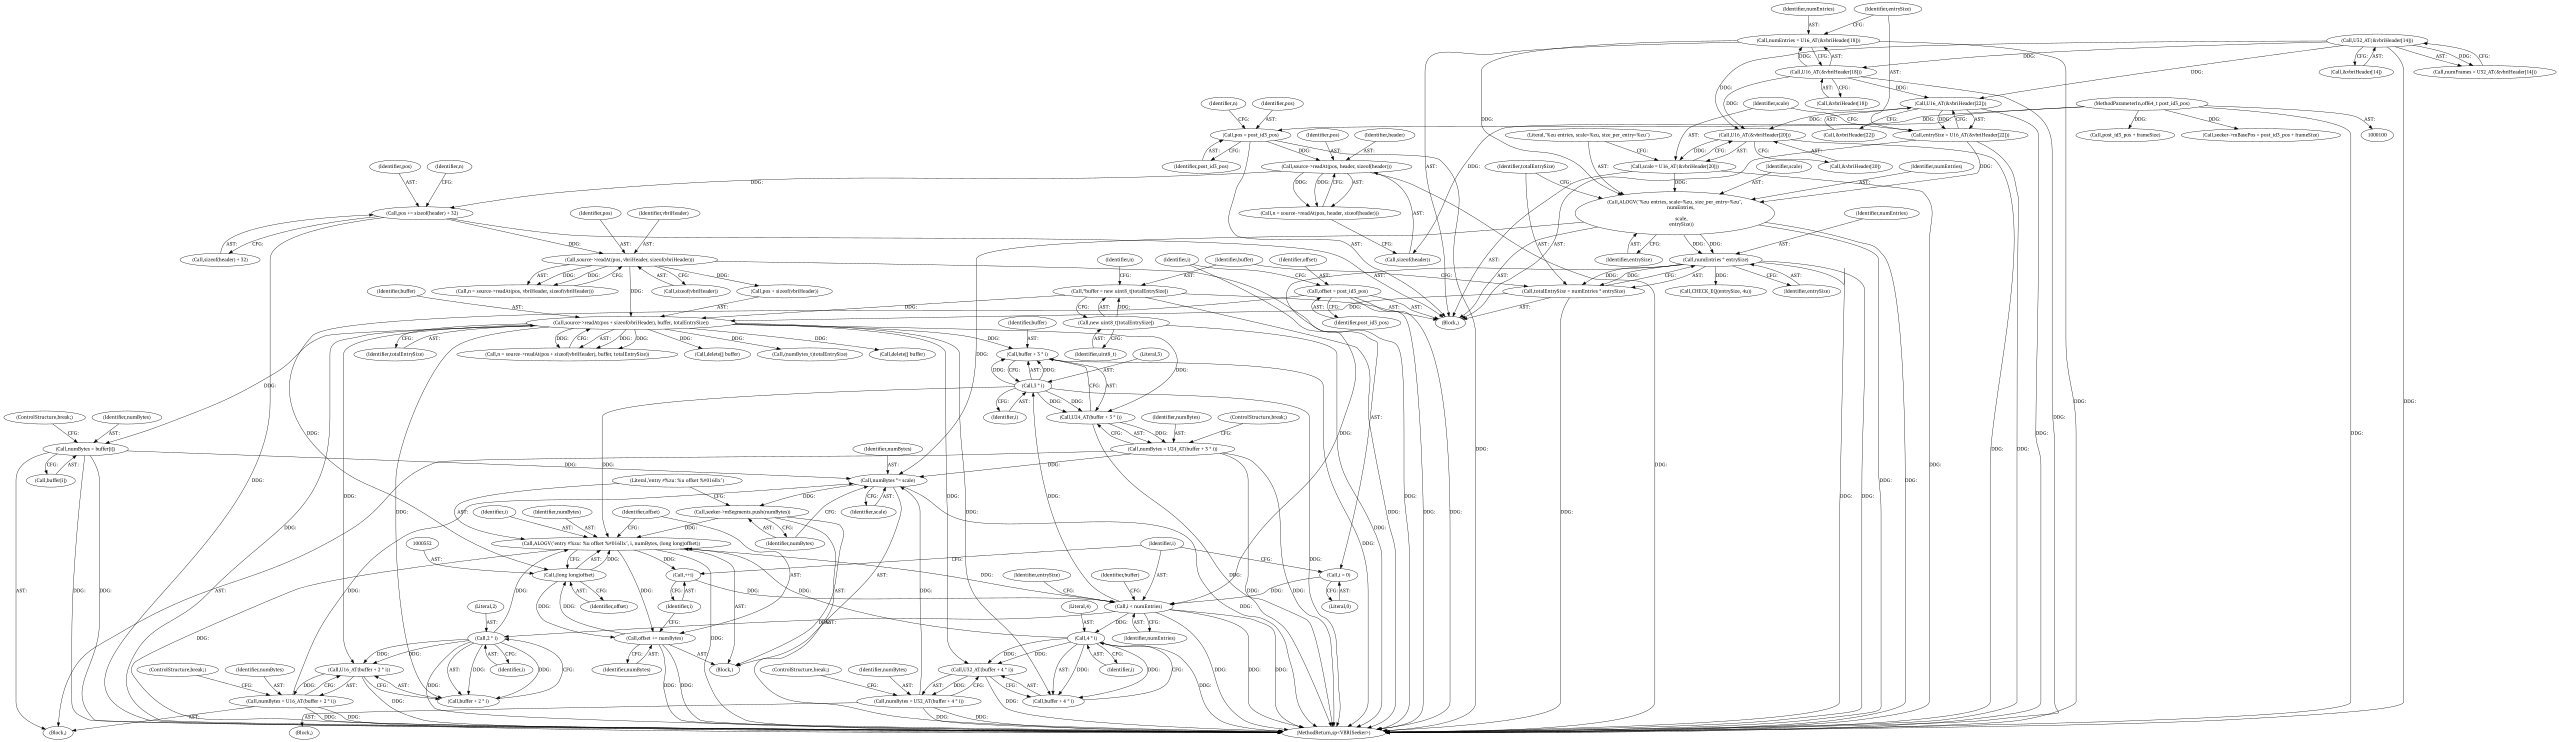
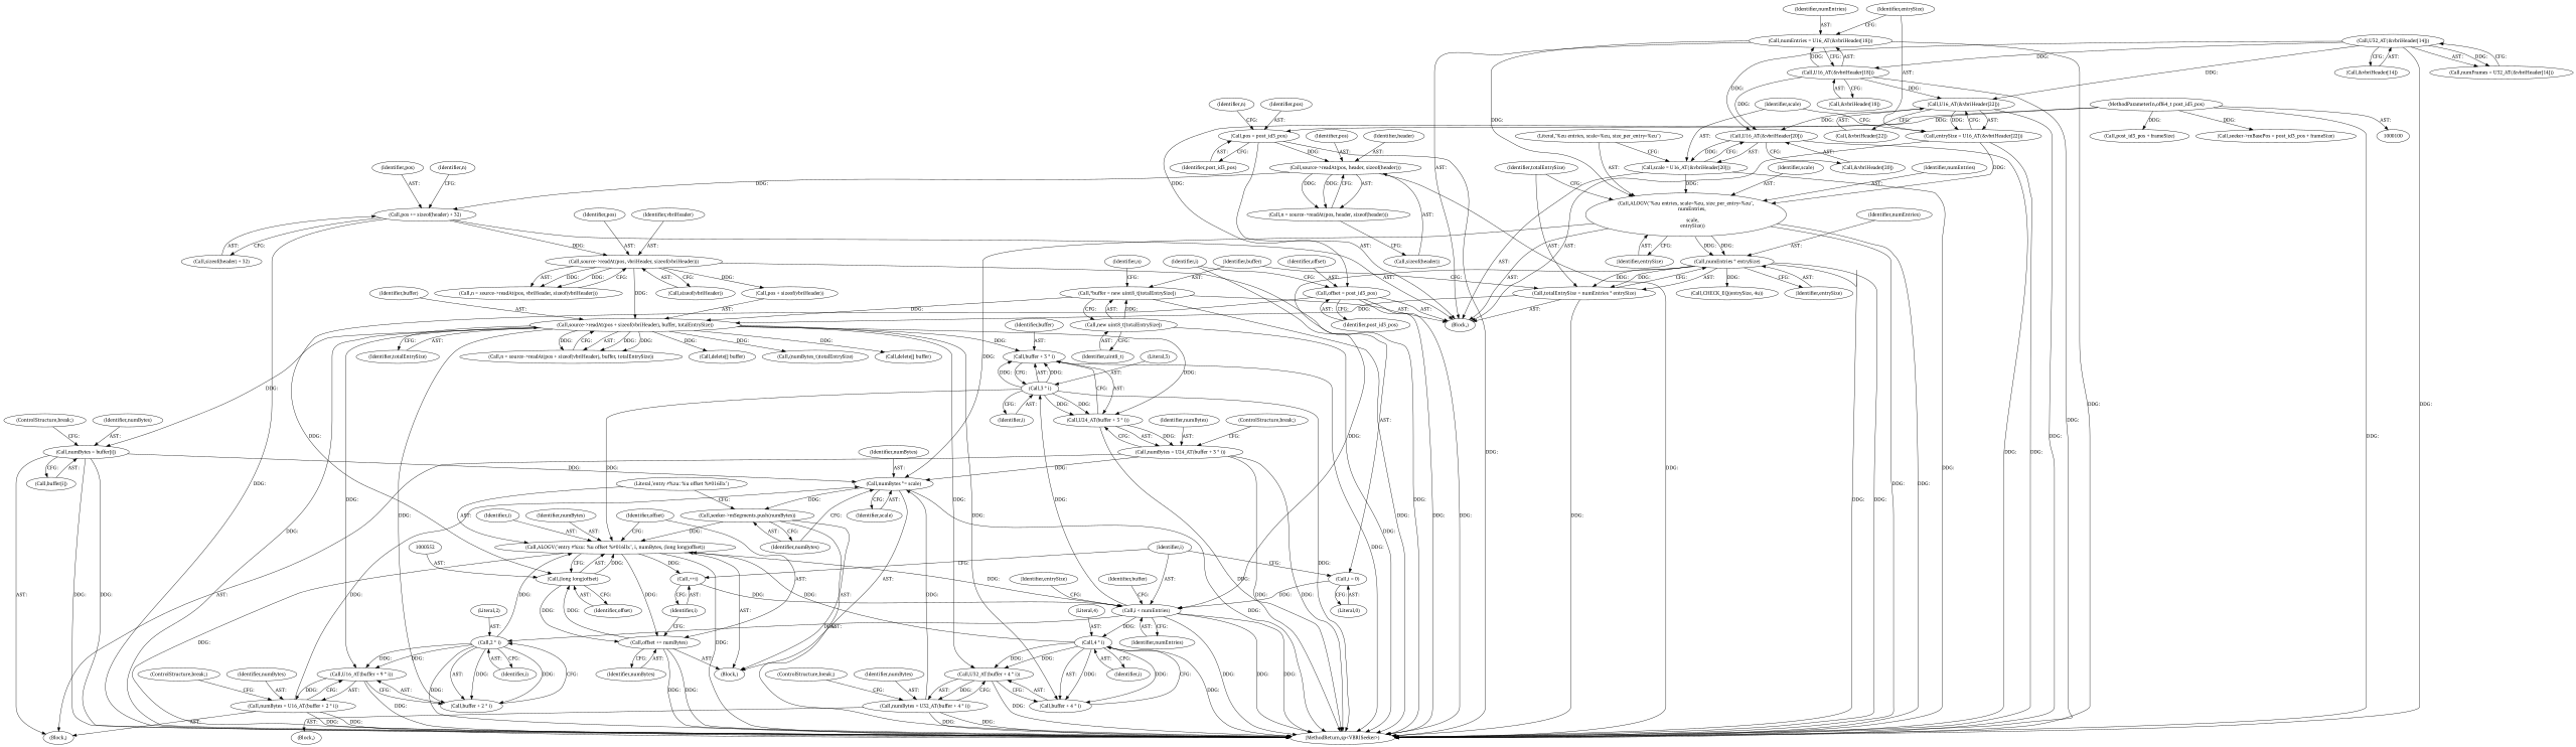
  digraph {
    fontname="PT Serif"
    node [fontname="PT Serif"]
    edge [fontname="PT Serif"]
    n1 [label="(Call,buffer + 3 * i)"]
    n2 [label="(Call,3 * i)"]
    n3 [label="(Call,U24_AT(buffer + 3 * i))"]
    n4 [label="(MethodReturn,sp<VBRISeeker>)"]
    n5 [label="(Call,ALOGV(\"entry #%zu: %u offset %#016llx\", i, numBytes, (long long)offset))"]
    n6 [label="(Identifier,i)"]
    n7 [label="(Call,numBytes = U24_AT(buffer + 3 * i))"]
    n8 [label="(Call,source->readAt(pos + sizeof(vbriHeader), buffer, totalEntrySize))"]
-   n9 [label="(Call,U16_AT(buffer + 2 * i))"]
+   n9 [label="(Call,U16_AT(buffer + 9 * i))"]
    n10 [label="(Call,U32_AT(buffer + 4 * i))"]
    n11 [label="(Call,numBytes = buffer[i])"]
    n12 [label="(Identifier,totalEntrySize)"]
    n13 [label="(Call,n = source->readAt(pos + sizeof(vbriHeader), buffer, totalEntrySize))"]
    n14 [label="(Call,delete[] buffer)"]
    n15 [label="(Call,buffer + 2 * i)"]
    n16 [label="(Call,(numBytes_t)totalEntrySize)"]
    n17 [label="(Call,buffer + 4 * i)"]
    n18 [label="(Call,delete[] buffer)"]
    n19 [label="(Call,numBytes = U16_AT(buffer + 2 * i))"]
    n20 [label="(Call,numBytes = U32_AT(buffer + 4 * i))"]
    n21 [label="(Call,numBytes *= scale)"]
    n22 [label="(Block,)"]
    n23 [label="(Call,buffer[i])"]
    n24 [label="(Call,2 * i)"]
    n25 [label="(Call,4 * i)"]
    n26 [label="(Call,source->readAt(pos, vbriHeader, sizeof(vbriHeader)))"]
    n27 [label="(Call,pos + sizeof(vbriHeader))"]
    n28 [label="(Call,n = source->readAt(pos, vbriHeader, sizeof(vbriHeader)))"]
    n29 [label="(Call,sizeof(vbriHeader))"]
    n30 [label="(Call,pos += sizeof(header) + 32)"]
    n31 [label="(Block,)"]
    n32 [label="(Call,sizeof(header) + 32)"]
    n33 [label="(Call,source->readAt(pos, header, sizeof(header)))"]
    n34 [label="(Call,n = source->readAt(pos, header, sizeof(header)))"]
    n35 [label="(Call,sizeof(header))"]
    n36 [label="(Call,pos = post_id3_pos)"]
    n37 [label="(Identifier,post_id3_pos)"]
    n38 [label="(MethodParameterIn,off64_t post_id3_pos)"]
    n39 [label="(Call,offset = post_id3_pos)"]
    n40 [label="(Call,post_id3_pos + frameSize)"]
    n41 [label="(Call,seeker->mBasePos = post_id3_pos + frameSize)"]
    1000100
    n43 [label="(Call,(long long)offset)"]
    n44 [label="(Identifier,post_id3_pos)"]
    n45 [label="(Call,*buffer = new uint8_t[totalEntrySize])"]
    n46 [label="(Call,new uint8_t[totalEntrySize])"]
    n47 [label="(Identifier,uint8_t)"]
    n48 [label="(Call,totalEntrySize = numEntries * entrySize)"]
    n49 [label="(Call,numEntries * entrySize)"]
    n50 [label="(Call,i < numEntries)"]
    n51 [label="(Call,CHECK_EQ(entrySize, 4u))"]
    n52 [label="(Identifier,entrySize)"]
    n53 [label="(Identifier,numEntries)"]
    n54 [label="(Call,ALOGV(\"%zu entries, scale=%zu, size_per_entry=%zu\",\n         numEntries,\n\n          scale,\n          entrySize))"]
    n55 [label="(Identifier,entrySize)"]
    n56 [label="(Block,)"]
    n57 [label="(Call,seeker->mSegments.push(numBytes))"]
    n58 [label="(Identifier,scale)"]
    n59 [label="(Call,numEntries = U16_AT(&vbriHeader[18]))"]
    n60 [label="(Call,U16_AT(&vbriHeader[18]))"]
    n61 [label="(Call,U16_AT(&vbriHeader[20]))"]
    n62 [label="(Call,U16_AT(&vbriHeader[22]))"]
    n63 [label="(Call,&vbriHeader[18])"]
    n64 [label="(Call,scale = U16_AT(&vbriHeader[20]))"]
    n65 [label="(Call,&vbriHeader[20])"]
    n66 [label="(Call,entrySize = U16_AT(&vbriHeader[22]))"]
    n67 [label="(Call,&vbriHeader[22])"]
    n68 [label="(Call,U32_AT(&vbriHeader[14]))"]
    n69 [label="(Call,numFrames = U32_AT(&vbriHeader[14]))"]
    n70 [label="(Call,&vbriHeader[14])"]
    n71 [label="(Call,++i)"]
    n72 [label="(Call,offset += numBytes)"]
    n73 [label="(Identifier,i)"]
    n74 [label="(Identifier,i)"]
    n75 [label="(Call,i = 0)"]
    n76 [label="(Literal,0)"]
    n77 [label="(Identifier,i)"]
    n78 [label="(Identifier,offset)"]
    n79 [label="(Identifier,numBytes)"]
    n80 [label="(Identifier,numBytes)"]
    n81 [label="(Block,)"]
    n82 [label="(Identifier,pos)"]
    n83 [label="(Identifier,totalEntrySize)"]
    n84 [label="(Identifier,numBytes)"]
    n85 [label="(Identifier,offset)"]
    n86 [label="(Identifier,numBytes)"]
    n87 [label="(Identifier,buffer)"]
    n88 [label="(Identifier,i)"]
    n89 [label="(Identifier,pos)"]
    n90 [label="(Identifier,n)"]
    n91 [label="(Identifier,n)"]
    n92 [label="(Identifier,pos)"]
    n93 [label="(Literal,2)"]
    n94 [label="(Identifier,buffer)"]
    n95 [label="(Identifier,numBytes)"]
    n96 [label="(ControlStructure,break;)"]
    n97 [label="(Identifier,numEntries)"]
    n98 [label="(Literal,\"%zu entries, scale=%zu, size_per_entry=%zu\")"]
    n99 [label="(Identifier,scale)"]
    n100 [label="(Identifier,numBytes)"]
    n101 [label="(Identifier,pos)"]
    n102 [label="(Identifier,i)"]
    n103 [label="(Identifier,buffer)"]
    n104 [label="(Identifier,scale)"]
    n105 [label="(Literal,3)"]
    n106 [label="(ControlStructure,break;)"]
    n107 [label="(Identifier,n)"]
    n108 [label="(Identifier,numEntries)"]
    n109 [label="(Literal,\"entry #%zu: %u offset %#016llx\")"]
    n110 [label="(ControlStructure,break;)"]
    n111 [label="(Literal,4)"]
    n112 [label="(Identifier,i)"]
    n113 [label="(Identifier,header)"]
    n114 [label="(ControlStructure,break;)"]
    n115 [label="(Identifier,entrySize)"]
    n116 [label="(Identifier,numBytes)"]
    n117 [label="(Identifier,numBytes)"]
    n118 [label="(Identifier,numEntries)"]
    n119 [label="(Identifier,buffer)"]
    n120 [label="(Identifier,offset)"]
    n121 [label="(Identifier,vbriHeader)"]
    n122 [label="(Identifier,entrySize)"]
    1000352
    n1 -> n2 [label="CFG: "]
    n1 -> n3 [label="AST: "]
    n1 -> n4 [label="DDG: "]
    n2 -> n1 [label="AST: "]
    n2 -> n1 [label="DDG: "]
    n2 -> n1 [label="DDG: "]
    n2 -> n3 [label="DDG: "]
    n2 -> n3 [label="DDG: "]
    n2 -> n4 [label="DDG: "]
    n2 -> n5 [label="DDG: "]
    n2 -> n6 [label="CFG: "]
    n3 -> n1 [label="CFG: "]
    n3 -> n4 [label="DDG: "]
    n3 -> n7 [label="AST: "]
    n3 -> n7 [label="DDG: "]
    n5 -> n4 [label="DDG: "]
    n5 -> n4 [label="DDG: "]
    n5 -> n43 [label="CFG: "]
    n5 -> n56 [label="AST: "]
    n5 -> n71 [label="DDG: "]
    n5 -> n72 [label="DDG: "]
    n6 -> n2 [label="AST: "]
    n7 -> n3 [label="CFG: "]
    n7 -> n4 [label="DDG: "]
    n7 -> n4 [label="DDG: "]
    n7 -> n21 [label="DDG: "]
    n7 -> n22 [label="AST: "]
    n8 -> n1 [label="DDG: "]
    n8 -> n3 [label="DDG: "]
    n8 -> n4 [label="DDG: "]
    n8 -> n9 [label="DDG: "]
    n8 -> n10 [label="DDG: "]
    n8 -> n11 [label="DDG: "]
    n8 -> n12 [label="CFG: "]
    n8 -> n13 [label="AST: "]
    n8 -> n13 [label="DDG: "]
    n8 -> n13 [label="DDG: "]
    n8 -> n13 [label="DDG: "]
    n8 -> n14 [label="DDG: "]
    n8 -> n15 [label="DDG: "]
    n8 -> n16 [label="DDG: "]
    n8 -> n17 [label="DDG: "]
    n8 -> n18 [label="DDG: "]
    n9 -> n4 [label="DDG: "]
    n9 -> n15 [label="CFG: "]
    n9 -> n19 [label="AST: "]
    n9 -> n19 [label="DDG: "]
    n10 -> n4 [label="DDG: "]
    n10 -> n17 [label="CFG: "]
    n10 -> n20 [label="AST: "]
    n10 -> n20 [label="DDG: "]
    n11 -> n4 [label="DDG: "]
    n11 -> n4 [label="DDG: "]
    n11 -> n21 [label="DDG: "]
    n11 -> n22 [label="AST: "]
    n11 -> n23 [label="CFG: "]
    n12 -> n8 [label="AST: "]
    n13 -> n8 [label="CFG: "]
    n15 -> n9 [label="AST: "]
    n15 -> n24 [label="CFG: "]
    n17 -> n10 [label="AST: "]
    n17 -> n25 [label="CFG: "]
    n19 -> n4 [label="DDG: "]
    n19 -> n4 [label="DDG: "]
    n19 -> n9 [label="CFG: "]
    n19 -> n21 [label="DDG: "]
    n19 -> n22 [label="AST: "]
    n20 -> n4 [label="DDG: "]
    n20 -> n4 [label="DDG: "]
    n20 -> n10 [label="CFG: "]
    n20 -> n21 [label="DDG: "]
    n20 -> n81 [label="AST: "]
    n21 -> n4 [label="DDG: "]
    n21 -> n56 [label="AST: "]
    n21 -> n57 [label="DDG: "]
    n21 -> n58 [label="CFG: "]
    n23 -> n11 [label="AST: "]
    n24 -> n4 [label="DDG: "]
    n24 -> n5 [label="DDG: "]
    n24 -> n9 [label="DDG: "]
    n24 -> n9 [label="DDG: "]
    n24 -> n15 [label="AST: "]
    n24 -> n15 [label="DDG: "]
    n24 -> n15 [label="DDG: "]
    n24 -> n73 [label="CFG: "]
    n25 -> n4 [label="DDG: "]
    n25 -> n5 [label="DDG: "]
    n25 -> n10 [label="DDG: "]
    n25 -> n10 [label="DDG: "]
    n25 -> n17 [label="AST: "]
    n25 -> n17 [label="DDG: "]
    n25 -> n17 [label="DDG: "]
    n25 -> n74 [label="CFG: "]
    n26 -> n4 [label="DDG: "]
    n26 -> n8 [label="DDG: "]
    n26 -> n27 [label="DDG: "]
    n26 -> n28 [label="AST: "]
    n26 -> n28 [label="DDG: "]
    n26 -> n28 [label="DDG: "]
    n26 -> n29 [label="CFG: "]
    n27 -> n8 [label="AST: "]
    n28 -> n26 [label="CFG: "]
    n29 -> n26 [label="AST: "]
    n30 -> n4 [label="DDG: "]
    n30 -> n26 [label="DDG: "]
    n30 -> n31 [label="AST: "]
    n30 -> n32 [label="CFG: "]
    n32 -> n30 [label="AST: "]
    n33 -> n4 [label="DDG: "]
    n33 -> n30 [label="DDG: "]
    n33 -> n34 [label="AST: "]
    n33 -> n34 [label="DDG: "]
    n33 -> n34 [label="DDG: "]
    n34 -> n33 [label="CFG: "]
    n34 -> n35 [label="CFG: "]
    n35 -> n33 [label="AST: "]
    n36 -> n4 [label="DDG: "]
    n36 -> n31 [label="AST: "]
    n36 -> n33 [label="DDG: "]
    n36 -> n37 [label="CFG: "]
    n37 -> n36 [label="AST: "]
    n38 -> n4 [label="DDG: "]
    n38 -> n36 [label="DDG: "]
-   n38 -> n35 [label="DDG: "]
+   n38 -> n39 [label="DDG: "]
    n38 -> n40 [label="DDG: "]
    n38 -> n41 [label="DDG: "]
    n38 -> 1000100 [label="AST: "]
    n39 -> n4 [label="DDG: "]
    n39 -> n4 [label="DDG: "]
    n39 -> n31 [label="AST: "]
    n39 -> n43 [label="DDG: "]
    n39 -> n44 [label="CFG: "]
    n43 -> n5 [label="AST: "]
    n43 -> n5 [label="DDG: "]
    n43 -> n72 [label="DDG: "]
    n43 -> n78 [label="CFG: "]
    n44 -> n39 [label="AST: "]
    n45 -> n4 [label="DDG: "]
    n45 -> n8 [label="DDG: "]
    n45 -> n31 [label="AST: "]
    n45 -> n46 [label="CFG: "]
    n46 -> n4 [label="DDG: "]
    n46 -> n45 [label="AST: "]
    n46 -> n45 [label="DDG: "]
    n46 -> n47 [label="CFG: "]
    n47 -> n46 [label="AST: "]
    n48 -> n4 [label="DDG: "]
    n48 -> n8 [label="DDG: "]
    n48 -> n31 [label="AST: "]
    n48 -> n49 [label="CFG: "]
    n49 -> n4 [label="DDG: "]
    n49 -> n4 [label="DDG: "]
    n49 -> n48 [label="AST: "]
    n49 -> n48 [label="DDG: "]
    n49 -> n48 [label="DDG: "]
    n49 -> n50 [label="DDG: "]
    n49 -> n51 [label="DDG: "]
    n49 -> n52 [label="CFG: "]
    n50 -> n2 [label="DDG: "]
    n50 -> n4 [label="DDG: "]
    n50 -> n4 [label="DDG: "]
    n50 -> n4 [label="DDG: "]
    n50 -> n5 [label="DDG: "]
    n50 -> n24 [label="DDG: "]
    n50 -> n25 [label="DDG: "]
    n50 -> n53 [label="CFG: "]
    n52 -> n49 [label="AST: "]
    n53 -> n50 [label="AST: "]
    n54 -> n4 [label="DDG: "]
    n54 -> n4 [label="DDG: "]
    n54 -> n21 [label="DDG: "]
    n54 -> n31 [label="AST: "]
    n54 -> n49 [label="DDG: "]
    n54 -> n49 [label="DDG: "]
    n54 -> n55 [label="CFG: "]
    n55 -> n54 [label="AST: "]
    n57 -> n4 [label="AST: "]
    n57 -> n5 [label="DDG: "]
    n57 -> n56 [label="AST: "]
    n57 -> n80 [label="CFG: "]
    n58 -> n21 [label="AST: "]
    n59 -> n4 [label="DDG: "]
    n59 -> n31 [label="AST: "]
    n59 -> n54 [label="DDG: "]
    n59 -> n60 [label="CFG: "]
    n60 -> n4 [label="DDG: "]
    n60 -> n59 [label="AST: "]
    n60 -> n59 [label="DDG: "]
    n60 -> n61 [label="DDG: "]
    n60 -> n62 [label="DDG: "]
    n60 -> n63 [label="CFG: "]
    n61 -> n4 [label="DDG: "]
    n61 -> n64 [label="AST: "]
    n61 -> n64 [label="DDG: "]
    n61 -> n65 [label="CFG: "]
    n62 -> n4 [label="DDG: "]
    n62 -> n61 [label="DDG: "]
    n62 -> n66 [label="AST: "]
    n62 -> n66 [label="DDG: "]
    n62 -> n67 [label="CFG: "]
    n63 -> n60 [label="AST: "]
    n64 -> n4 [label="DDG: "]
    n64 -> n31 [label="AST: "]
    n64 -> n54 [label="DDG: "]
    n64 -> n61 [label="CFG: "]
    n65 -> n61 [label="AST: "]
    n66 -> n4 [label="DDG: "]
    n66 -> n31 [label="AST: "]
    n66 -> n54 [label="DDG: "]
    n66 -> n62 [label="CFG: "]
    n67 -> n62 [label="AST: "]
    n68 -> n4 [label="DDG: "]
    n68 -> n60 [label="DDG: "]
    n68 -> n61 [label="DDG: "]
    n68 -> n62 [label="DDG: "]
    n68 -> n69 [label="AST: "]
    n68 -> n69 [label="DDG: "]
    n68 -> n70 [label="CFG: "]
    n69 -> n68 [label="CFG: "]
    n70 -> n68 [label="AST: "]
    n71 -> n50 [label="DDG: "]
    n71 -> n77 [label="CFG: "]
    n72 -> n4 [label="DDG: "]
    n72 -> n4 [label="DDG: "]
    n72 -> n43 [label="DDG: "]
    n72 -> n56 [label="AST: "]
    n72 -> n79 [label="CFG: "]
    n73 -> n24 [label="AST: "]
    n74 -> n25 [label="AST: "]
    n75 -> n50 [label="DDG: "]
    n75 -> n76 [label="CFG: "]
    n76 -> n75 [label="AST: "]
    n77 -> n71 [label="AST: "]
    n77 -> n72 [label="CFG: "]
    n78 -> n43 [label="AST: "]
    n79 -> n72 [label="AST: "]
    n80 -> n21 [label="CFG: "]
    n80 -> n57 [label="AST: "]
    n82 -> n33 [label="AST: "]
    n83 -> n48 [label="AST: "]
    n83 -> n54 [label="CFG: "]
    n84 -> n20 [label="AST: "]
    n85 -> n5 [label="CFG: "]
    n85 -> n72 [label="AST: "]
    n86 -> n7 [label="AST: "]
    n87 -> n45 [label="AST: "]
    n87 -> n48 [label="CFG: "]
    n88 -> n39 [label="CFG: "]
    n88 -> n75 [label="AST: "]
    n89 -> n36 [label="AST: "]
    n90 -> n30 [label="CFG: "]
    n91 -> n36 [label="CFG: "]
    n92 -> n30 [label="AST: "]
    n93 -> n24 [label="AST: "]
    n94 -> n8 [label="AST: "]
    n95 -> n5 [label="AST: "]
    n96 -> n7 [label="CFG: "]
    n97 -> n49 [label="AST: "]
    n98 -> n54 [label="AST: "]
    n98 -> n64 [label="CFG: "]
    n99 -> n54 [label="AST: "]
    n100 -> n21 [label="AST: "]
    n101 -> n26 [label="AST: "]
    n102 -> n50 [label="AST: "]
    n102 -> n71 [label="CFG: "]
    n102 -> n75 [label="CFG: "]
    n103 -> n50 [label="CFG: "]
    n104 -> n64 [label="AST: "]
    n104 -> n66 [label="CFG: "]
    n105 -> n2 [label="AST: "]
    n106 -> n11 [label="CFG: "]
    n107 -> n45 [label="CFG: "]
    n108 -> n54 [label="AST: "]
    n109 -> n5 [label="AST: "]
    n109 -> n57 [label="CFG: "]
    n110 -> n20 [label="CFG: "]
    n111 -> n25 [label="AST: "]
    n112 -> n5 [label="AST: "]
    n113 -> n33 [label="AST: "]
    n114 -> n19 [label="CFG: "]
    n115 -> n50 [label="CFG: "]
    n116 -> n19 [label="AST: "]
    n117 -> n11 [label="AST: "]
    n118 -> n59 [label="AST: "]
    n119 -> n1 [label="AST: "]
    n120 -> n39 [label="AST: "]
    n121 -> n26 [label="AST: "]
    n122 -> n59 [label="CFG: "]
    n122 -> n66 [label="AST: "]
    1000352 -> n43 [label="AST: "]
  }
